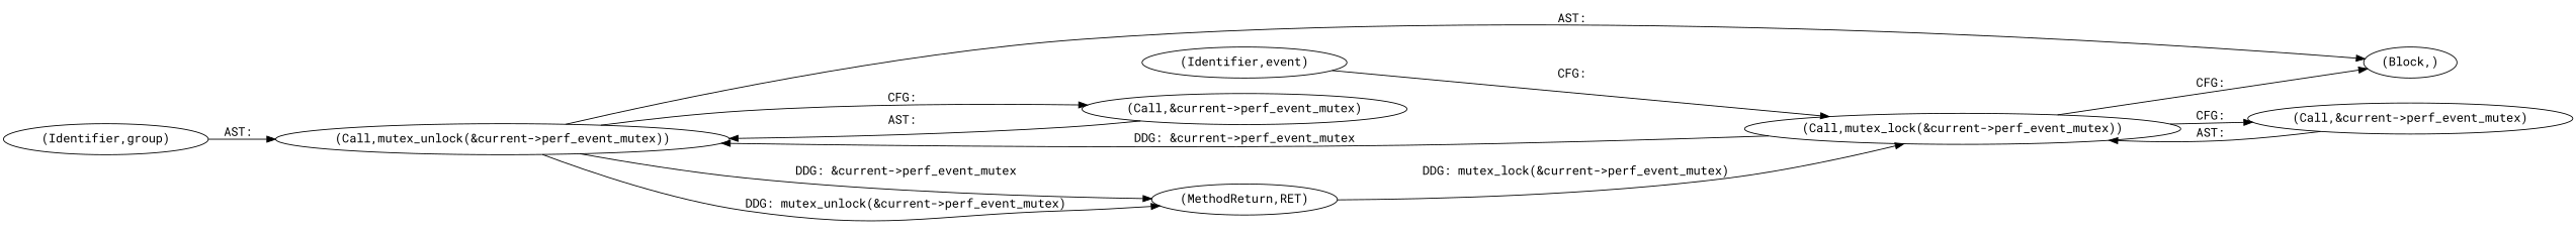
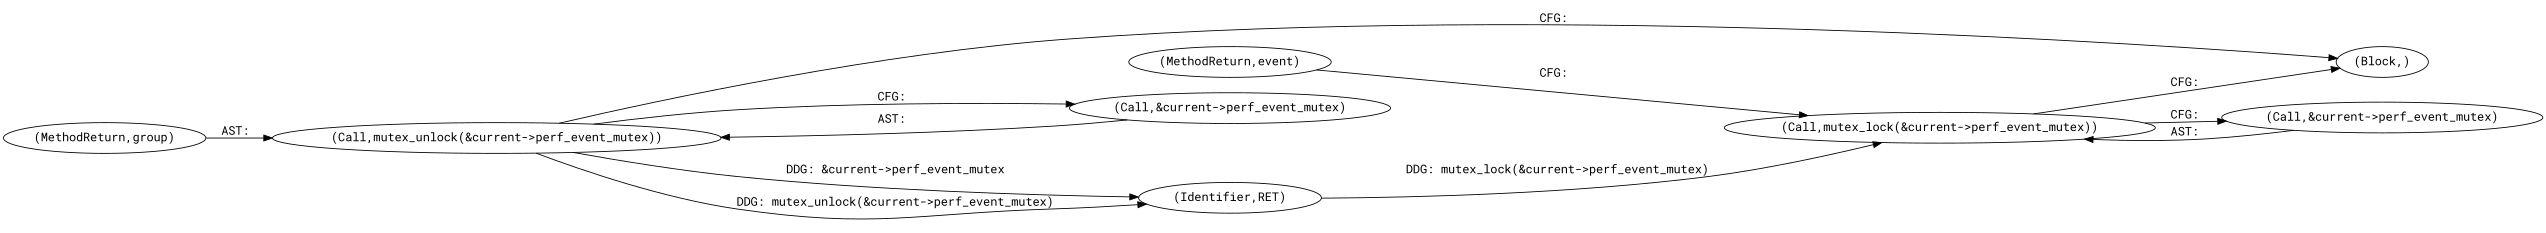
  digraph {
    fontname="Roboto Mono"
    rankdir=LR
    node [fontname="Roboto Mono"]
    edge [fontname="Roboto Mono"]
    n1 [label="(Call,mutex_unlock(&current->perf_event_mutex))"]
    n2 [label="(Block,)"]
    n3 [label="(Call,&current->perf_event_mutex)"]
-   n4 [label="(MethodReturn,RET)"]
+   n4 [label="(Identifier,RET)"]
    n5 [label="(Call,mutex_lock(&current->perf_event_mutex))"]
    n6 [label="(Call,&current->perf_event_mutex)"]
-   n7 [label="(Identifier,event)"]
-   n8 [label="(Identifier,group)"]
-   n1 -> n2 [label="AST: "]
+   n7 [label="(MethodReturn,event)"]
+   n8 [label="(MethodReturn,group)"]
+   n1 -> n2 [label="CFG: "]
    n1 -> n3 [label="CFG: "]
    n1 -> n4 [label="DDG: mutex_unlock(&current->perf_event_mutex)"]
    n1 -> n4 [label="DDG: &current->perf_event_mutex"]
    n3 -> n1 [label="AST: "]
    n4 -> n5 [label="DDG: mutex_lock(&current->perf_event_mutex)"]
-   n5 -> n1 [label="DDG: &current->perf_event_mutex"]
    n5 -> n2 [label="CFG: "]
    n5 -> n6 [label="CFG: "]
    n6 -> n5 [label="AST: "]
    n7 -> n5 [label="CFG: "]
    n8 -> n1 [label="AST: "]
  }
